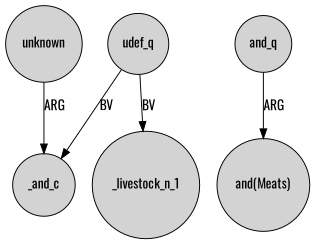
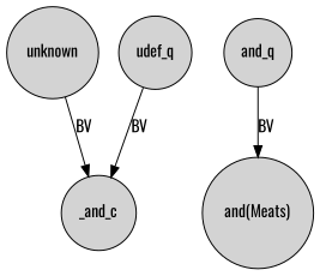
  digraph {
    fontname=Oswald
    node [fontname=Oswald shape=circle style=filled]
    edge [fontname=Oswald]
    unknown
    _and_c
    udef_q
-   _livestock_n_1
    n5 [label=and_q]
    n6 [label="and(Meats)"]
-   unknown -> _and_c [label=ARG]
+   unknown -> _and_c [label=BV]
    udef_q -> _and_c [label=BV]
-   udef_q -> _livestock_n_1 [label=BV]
-   n5 -> n6 [label=ARG]
+   n5 -> n6 [label=BV]
  }
